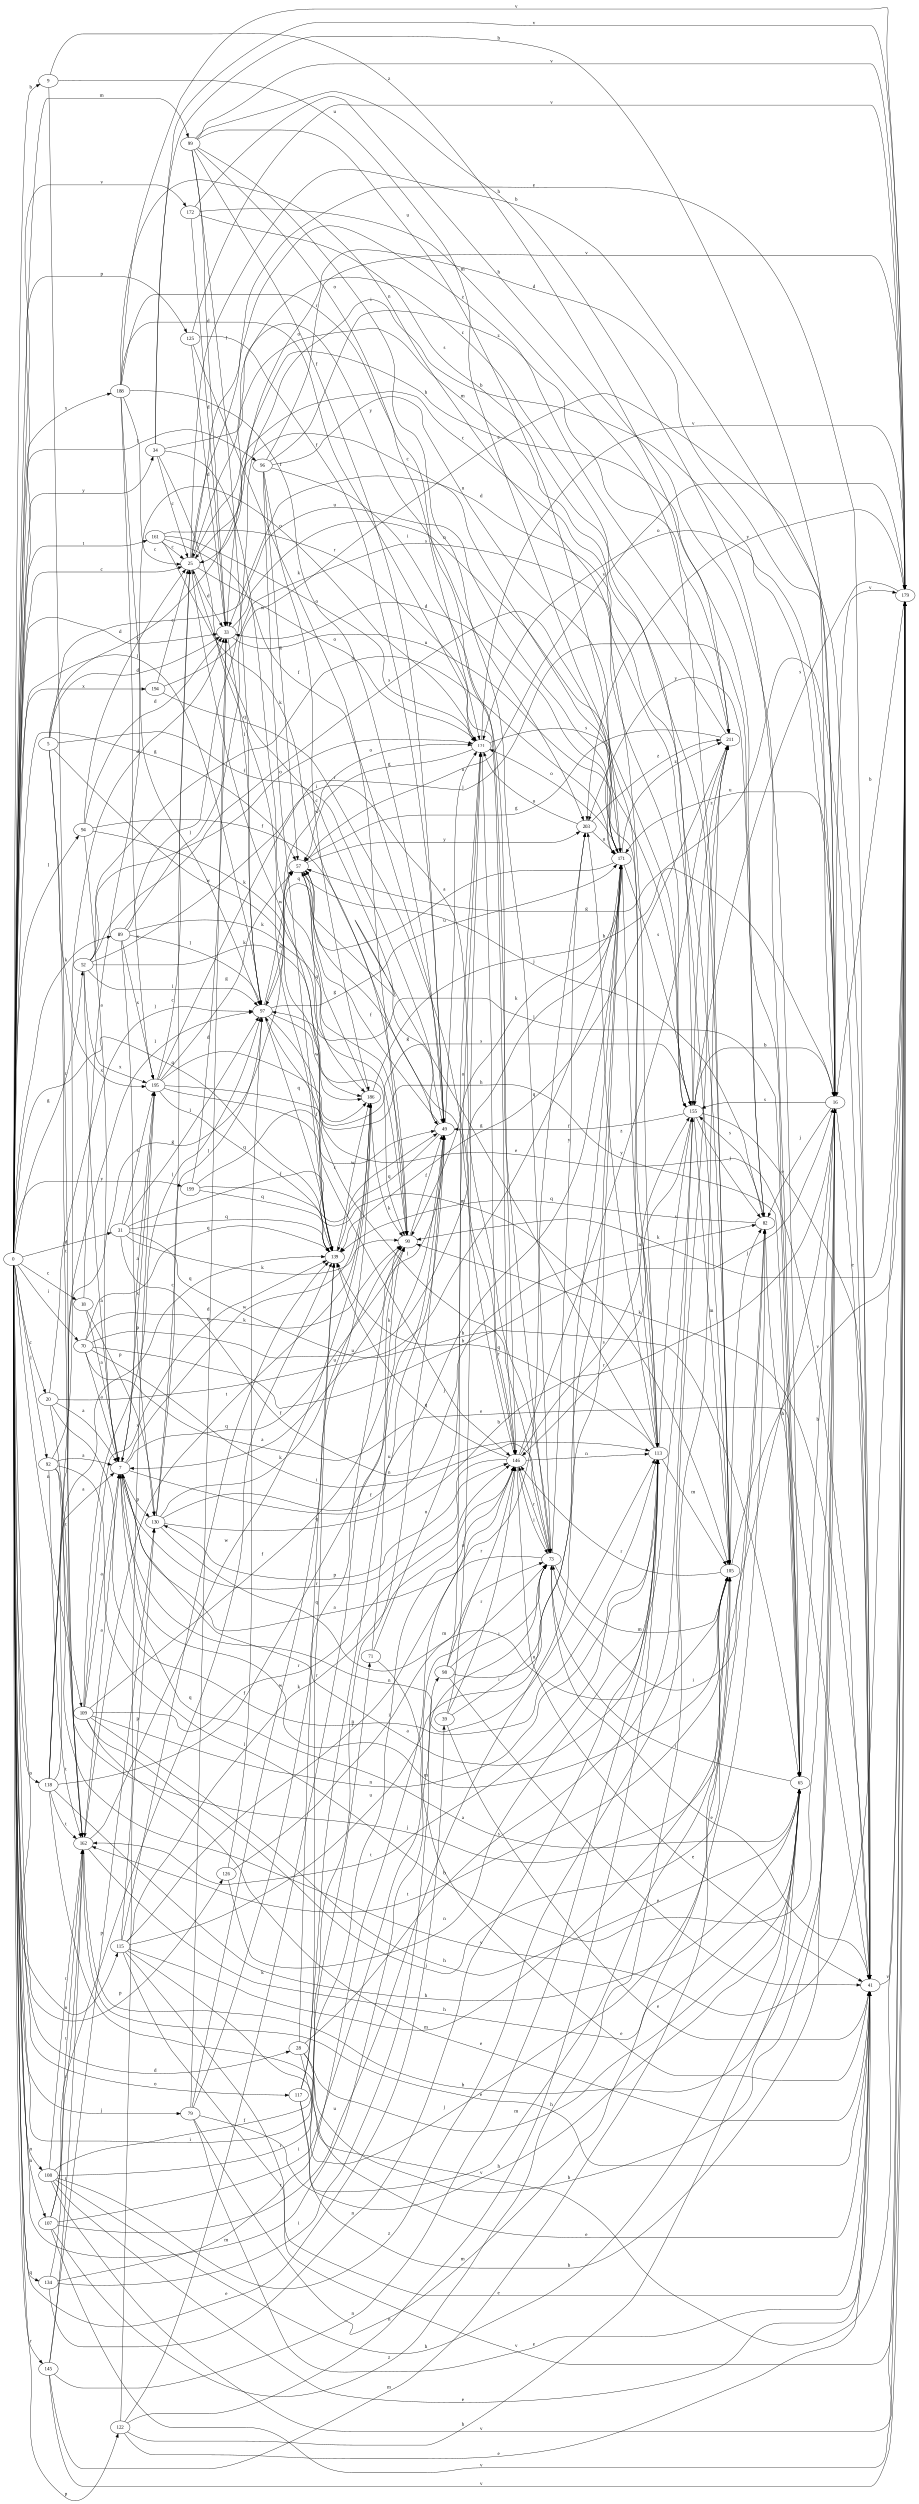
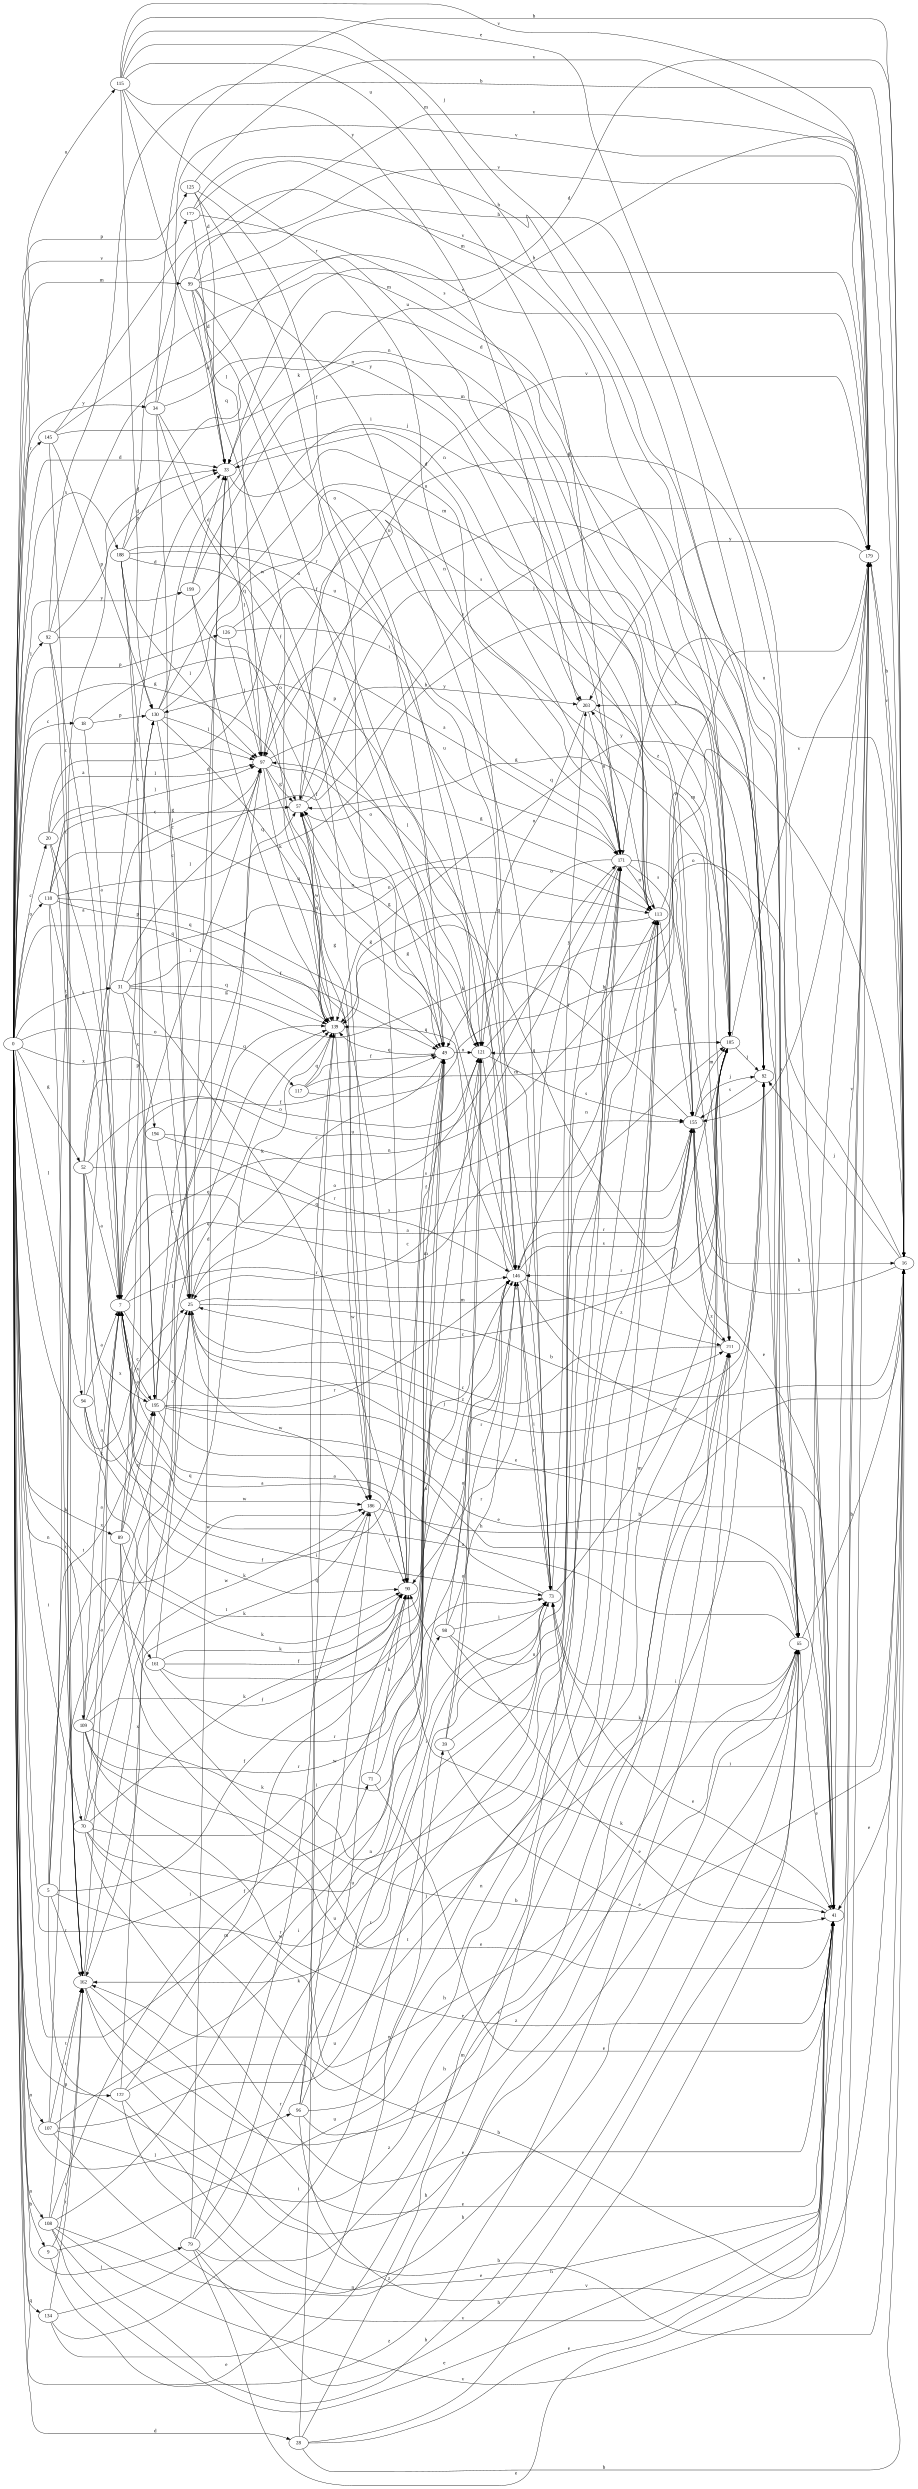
  strict digraph {
    fontname="Liberation Serif"
    rankdir=LR
    node [fontname="Liberation Serif"]
    edge [fontname="Liberation Serif"]
    0
    9
    18
    20
    25
    28
    31
    33
    34
    39
    52
    57
    70
    71
    79
    89
    92
    94
    96
    97
    98
    99
    107
    108
    109
    115
    117
    118
    122
    125
    126
    134
    139
    145
    161
    172
    188
    194
    199
    162
    171
    211
    7
    130
    121
    113
    186
    105
    16
    41
    65
    155
    49
    195
    90
    179
    203
    146
    73
    82
    5
    0 -> 9 [label=b]
    0 -> 18 [label=c]
    0 -> 20 [label=c]
    0 -> 25 [label=c]
    0 -> 28 [label=d]
    0 -> 31 [label=d]
    0 -> 33 [label=d]
    0 -> 34 [label=y]
    0 -> 39 [label=e]
    0 -> 52 [label=g]
    0 -> 57 [label=g]
    0 -> 70 [label=i]
    0 -> 71 [label=i]
    0 -> 79 [label=j]
    0 -> 89 [label=k]
    0 -> 92 [label=l]
    0 -> 94 [label=l]
    0 -> 96 [label=l]
    0 -> 97 [label=l]
    0 -> 98 [label=m]
    0 -> 99 [label=m]
    0 -> 107 [label=n]
    0 -> 108 [label=n]
    0 -> 109 [label=n]
    0 -> 115 [label=o]
    0 -> 117 [label=o]
    0 -> 118 [label=o]
    0 -> 122 [label=p]
    0 -> 125 [label=p]
    0 -> 126 [label=p]
    0 -> 134 [label=q]
    0 -> 139 [label=q]
    0 -> 145 [label=r]
    0 -> 161 [label=t]
    0 -> 172 [label=v]
    0 -> 188 [label=x]
    0 -> 194 [label=x]
    0 -> 199 [label=y]
    9 -> 162 [label=t]
    9 -> 171 [label=u]
    9 -> 211 [label=z]
    18 -> 7 [label=a]
    18 -> 130 [label=p]
    18 -> 121 [label=o]
    20 -> 97 [label=l]
    20 -> 162 [label=t]
    20 -> 171 [label=u]
    20 -> 7 [label=a]
    20 -> 113 [label=n]
    25 -> 33 [label=d]
    25 -> 211 [label=z]
    25 -> 121 [label=o]
    25 -> 186 [label=w]
    25 -> 105 [label=m]
    25 -> 16 [label=b]
    25 -> 41 [label=e]
    28 -> 139 [label=q]
    28 -> 16 [label=b]
    28 -> 41 [label=e]
    28 -> 65 [label=h]
    28 -> 155 [label=s]
    31 -> 97 [label=l]
    31 -> 139 [label=q]
    31 -> 113 [label=n]
    31 -> 65 [label=h]
    31 -> 49 [label=f]
    31 -> 195 [label=x]
    31 -> 90 [label=k]
    33 -> 97 [label=l]
    33 -> 171 [label=u]
    33 -> 113 [label=n]
    34 -> 25 [label=c]
    34 -> 139 [label=q]
    34 -> 186 [label=w]
    34 -> 16 [label=b]
    34 -> 179 [label=v]
    34 -> 203 [label=y]
    39 -> 121 [label=o]
    39 -> 41 [label=e]
    39 -> 146 [label=r]
    39 -> 73 [label=i]
    52 -> 97 [label=l]
    52 -> 171 [label=u]
    52 -> 7 [label=a]
    52 -> 121 [label=o]
    52 -> 155 [label=s]
    52 -> 195 [label=x]
    52 -> 90 [label=k]
    52 -> 73 [label=i]
    57 -> 139 [label=q]
    57 -> 179 [label=v]
    57 -> 203 [label=y]
    57 -> 82 [label=j]
    70 -> 139 [label=q]
    70 -> 171 [label=u]
    70 -> 7 [label=a]
    70 -> 16 [label=b]
    70 -> 41 [label=e]
    70 -> 90 [label=k]
    70 -> 73 [label=i]
    71 -> 121 [label=o]
    71 -> 41 [label=e]
    71 -> 90 [label=k]
    79 -> 33 [label=d]
    79 -> 186 [label=w]
    79 -> 105 [label=m]
    79 -> 41 [label=e]
    79 -> 65 [label=h]
    79 -> 90 [label=k]
    89 -> 97 [label=l]
    89 -> 130 [label=p]
    89 -> 16 [label=b]
    89 -> 41 [label=e]
    89 -> 195 [label=x]
    89 -> 90 [label=k]
    92 -> 33 [label=d]
    92 -> 162 [label=t]
    92 -> 7 [label=a]
    92 -> 16 [label=b]
    92 -> 179 [label=v]
    92 -> 82 [label=j]
    94 -> 25 [label=c]
    94 -> 33 [label=d]
    94 -> 7 [label=a]
    94 -> 49 [label=f]
    94 -> 90 [label=k]
-   96 -> 57 [label=g]
    96 -> 139 [label=q]
    96 -> 211 [label=z]
    96 -> 113 [label=n]
    96 -> 186 [label=w]
    96 -> 179 [label=v]
    96 -> 73 [label=i]
    97 -> 57 [label=g]
    97 -> 139 [label=q]
    97 -> 171 [label=u]
    97 -> 121 [label=o]
    97 -> 186 [label=w]
    97 -> 155 [label=s]
    98 -> 171 [label=u]
    98 -> 121 [label=o]
    98 -> 41 [label=e]
    98 -> 146 [label=r]
    98 -> 73 [label=i]
    99 -> 33 [label=d]
    99 -> 97 [label=l]
    99 -> 171 [label=u]
    99 -> 121 [label=o]
    99 -> 65 [label=h]
    99 -> 49 [label=f]
    99 -> 179 [label=v]
    99 -> 73 [label=i]
    107 -> 139 [label=q]
    107 -> 162 [label=t]
    107 -> 171 [label=u]
    107 -> 211 [label=z]
    107 -> 179 [label=v]
    107 -> 73 [label=i]
    108 -> 162 [label=t]
    108 -> 211 [label=z]
    108 -> 41 [label=e]
    108 -> 65 [label=h]
    108 -> 49 [label=f]
    108 -> 179 [label=v]
    108 -> 146 [label=r]
    109 -> 97 [label=l]
    109 -> 139 [label=q]
    109 -> 7 [label=a]
    109 -> 113 [label=n]
    109 -> 41 [label=e]
    109 -> 65 [label=h]
    109 -> 49 [label=f]
    109 -> 146 [label=r]
    109 -> 82 [label=j]
    115 -> 139 [label=q]
    115 -> 171 [label=u]
    115 -> 130 [label=p]
    115 -> 105 [label=m]
    115 -> 41 [label=e]
    115 -> 179 [label=v]
    115 -> 203 [label=y]
    115 -> 146 [label=r]
    115 -> 82 [label=j]
    117 -> 139 [label=q]
    117 -> 105 [label=m]
    117 -> 16 [label=b]
    117 -> 49 [label=f]
    118 -> 57 [label=g]
    118 -> 97 [label=l]
    118 -> 139 [label=q]
    118 -> 162 [label=t]
    118 -> 7 [label=a]
    118 -> 65 [label=h]
    118 -> 49 [label=f]
    118 -> 179 [label=v]
    122 -> 113 [label=n]
    122 -> 41 [label=e]
    122 -> 65 [label=h]
    122 -> 195 [label=x]
    122 -> 90 [label=k]
    125 -> 33 [label=d]
    125 -> 49 [label=f]
    125 -> 90 [label=k]
    125 -> 179 [label=v]
    126 -> 97 [label=l]
    126 -> 113 [label=n]
    126 -> 73 [label=i]
    134 -> 162 [label=t]
    134 -> 113 [label=n]
    134 -> 146 [label=r]
    134 -> 73 [label=i]
    139 -> 186 [label=w]
    145 -> 162 [label=t]
    145 -> 130 [label=p]
    145 -> 113 [label=n]
    145 -> 105 [label=m]
    145 -> 179 [label=v]
    161 -> 25 [label=c]
    161 -> 121 [label=o]
    161 -> 49 [label=f]
    161 -> 90 [label=k]
    161 -> 146 [label=r]
    172 -> 33 [label=d]
    172 -> 105 [label=m]
    172 -> 65 [label=h]
    172 -> 155 [label=s]
    188 -> 25 [label=c]
    188 -> 97 [label=l]
    188 -> 121 [label=o]
    188 -> 113 [label=n]
    188 -> 49 [label=f]
    188 -> 195 [label=x]
    188 -> 179 [label=v]
    188 -> 146 [label=r]
    194 -> 25 [label=c]
    194 -> 155 [label=s]
    194 -> 146 [label=r]
    199 -> 33 [label=d]
    199 -> 139 [label=q]
    199 -> 105 [label=m]
    199 -> 49 [label=f]
    162 -> 7 [label=a]
    162 -> 186 [label=w]
    162 -> 16 [label=b]
    162 -> 41 [label=e]
    162 -> 65 [label=h]
    171 -> 25 [label=c]
    171 -> 33 [label=d]
    171 -> 97 [label=a]
    171 -> 211 [label=z]
    171 -> 121 [label=o]
    171 -> 113 [label=n]
    171 -> 155 [label=s]
    171 -> 90 [label=k]
    211 -> 25 [label=c]
    211 -> 57 [label=g]
    211 -> 139 [label=q]
    7 -> 130 [label=p]
    7 -> 113 [label=n]
    7 -> 186 [label=w]
    7 -> 105 [label=m]
    7 -> 49 [label=f]
    7 -> 195 [label=x]
    7 -> 146 [label=r]
    7 -> 82 [label=j]
    130 -> 25 [label=c]
    130 -> 97 [label=l]
    130 -> 171 [label=u]
    130 -> 105 [label=m]
    130 -> 16 [label=b]
    130 -> 90 [label=k]
    121 -> 57 [label=g]
    121 -> 155 [label=s]
    121 -> 179 [label=v]
    121 -> 146 [label=r]
    113 -> 57 [label=g]
    113 -> 139 [label=q]
    113 -> 162 [label=t]
    113 -> 105 [label=m]
    113 -> 155 [label=s]
    113 -> 203 [label=y]
    186 -> 57 [label=g]
    186 -> 162 [label=t]
    186 -> 16 [label=b]
-   186 -> 90 [label=k]
+   186 -> 90 [label=j]
    105 -> 25 [label=c]
    105 -> 33 [label=d]
    105 -> 162 [label=t]
    105 -> 179 [label=v]
    105 -> 146 [label=r]
    105 -> 82 [label=j]
    16 -> 33 [label=d]
    16 -> 171 [label=u]
    16 -> 121 [label=o]
    16 -> 41 [label=e]
    16 -> 155 [label=s]
    16 -> 179 [label=v]
    16 -> 73 [label=i]
    16 -> 82 [label=j]
    41 -> 57 [label=g]
    41 -> 90 [label=k]
    41 -> 179 [label=v]
    65 -> 97 [label=l]
    65 -> 7 [label=a]
    65 -> 16 [label=b]
+   65 -> 41 [label=e]
    65 -> 73 [label=i]
    155 -> 211 [label=z]
    155 -> 7 [label=a]
    155 -> 105 [label=m]
    155 -> 16 [label=b]
    155 -> 41 [label=e]
    155 -> 49 [label=f]
    155 -> 146 [label=r]
    155 -> 82 [label=j]
    49 -> 25 [label=c]
-   49 -> 57 [label=f]
+   49 -> 57 [label=g]
    49 -> 139 [label=q]
    49 -> 121 [label=o]
    195 -> 25 [label=c]
    195 -> 57 [label=g]
    195 -> 139 [label=q]
    195 -> 7 [label=a]
    195 -> 41 [label=e]
    195 -> 65 [label=h]
    195 -> 146 [label=r]
    195 -> 82 [label=j]
    90 -> 7 [label=a]
    90 -> 49 [label=f]
    179 -> 16 [label=b]
    179 -> 155 [label=s]
    179 -> 90 [label=k]
    179 -> 203 [label=y]
    203 -> 171 [label=u]
    203 -> 211 [label=z]
    203 -> 121 [label=o]
    146 -> 57 [label=g]
    146 -> 139 [label=q]
    146 -> 211 [label=z]
    146 -> 130 [label=p]
    146 -> 113 [label=n]
    146 -> 41 [label=e]
    146 -> 155 [label=s]
    146 -> 73 [label=i]
    73 -> 97 [label=l]
    73 -> 7 [label=a]
    73 -> 105 [label=m]
    73 -> 41 [label=e]
    73 -> 203 [label=y]
    73 -> 146 [label=r]
    82 -> 139 [label=q]
    82 -> 65 [label=h]
    82 -> 155 [label=s]
    82 -> 203 [label=y]
    5 -> 33 [label=d]
    5 -> 162 [label=t]
    5 -> 171 [label=u]
    5 -> 186 [label=w]
    5 -> 65 [label=h]
    5 -> 49 [label=f]
    5 -> 195 [label=x]
  }
